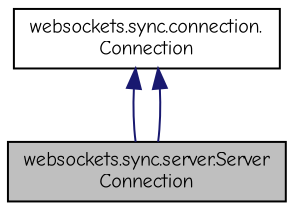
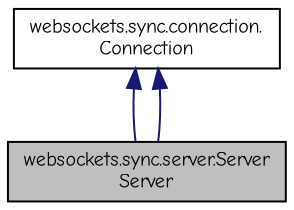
  digraph {
    fontname="Comic Neue"
    node [color=black fontname="Comic Neue" fontsize=10 shape=record style=filled]
    edge [color=midnightblue dir=back fontname="Comic Neue" fontsize=10 labelfontname=Helvetica labelfontsize=10 style=solid]
-   n1 [fillcolor=grey75 fontcolor=black height=0.2 label="websockets.sync.server.Server\lConnection" width=0.4]
+   n1 [fillcolor=grey75 fontcolor=black height=0.2 label="websockets.sync.server.Server\lServer" width=0.4]
    n2 [fillcolor=white height=0.2 label="websockets.sync.connection.\lConnection" width=0.4]
    n2 -> n1
    n2 -> n1
  }
